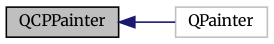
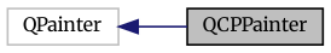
  digraph {
    rankdir=LR
    fontname=Merriweather
    node [fontname=Merriweather fontsize=10 shape=record style=filled]
    n1 [color=black fillcolor=grey75 fontcolor=black height=0.2 label=QCPPainter width=0.4]
    n2 [color=grey75 fillcolor=white height=0.2 label=QPainter width=0.4]
-   n1 -> n2 [color=midnightblue dir=back fontname=Merriweather fontsize=10 labelfontname=Helvetica labelfontsize=10 style=solid]
+   n2 -> n1 [color=midnightblue dir=back fontname=Merriweather fontsize=10 labelfontname=Helvetica labelfontsize=10 style=solid]
  }
